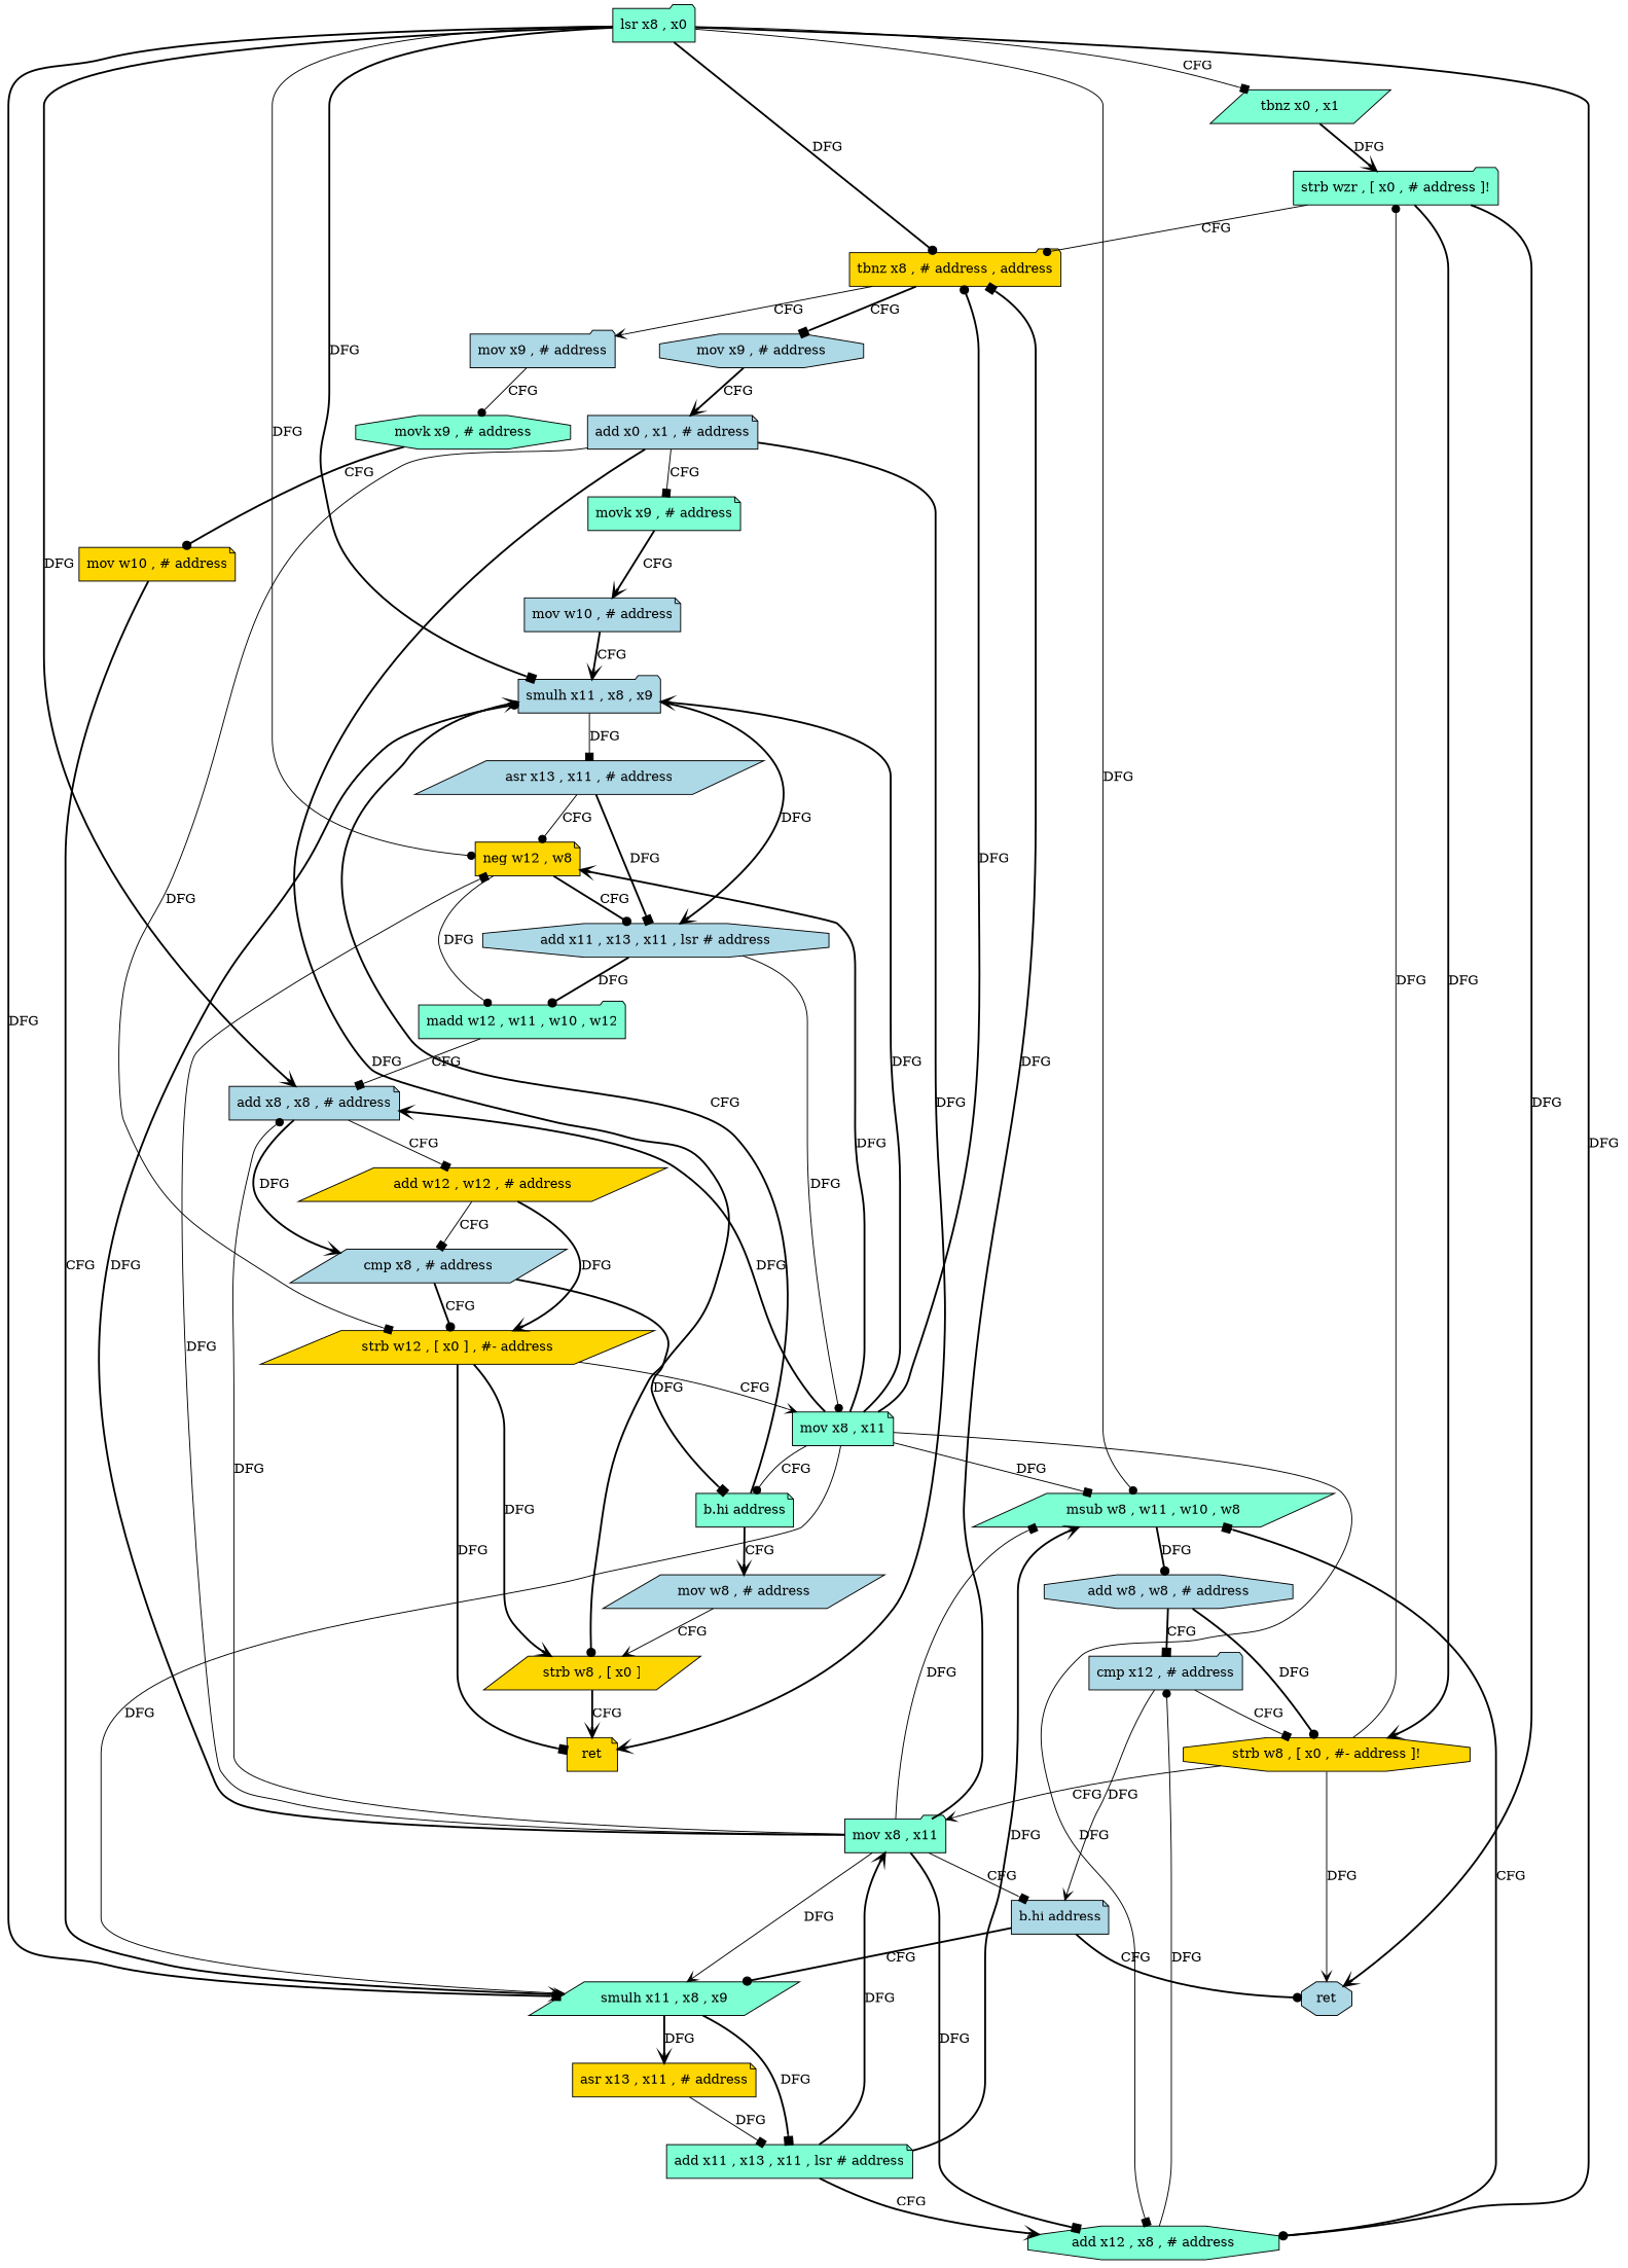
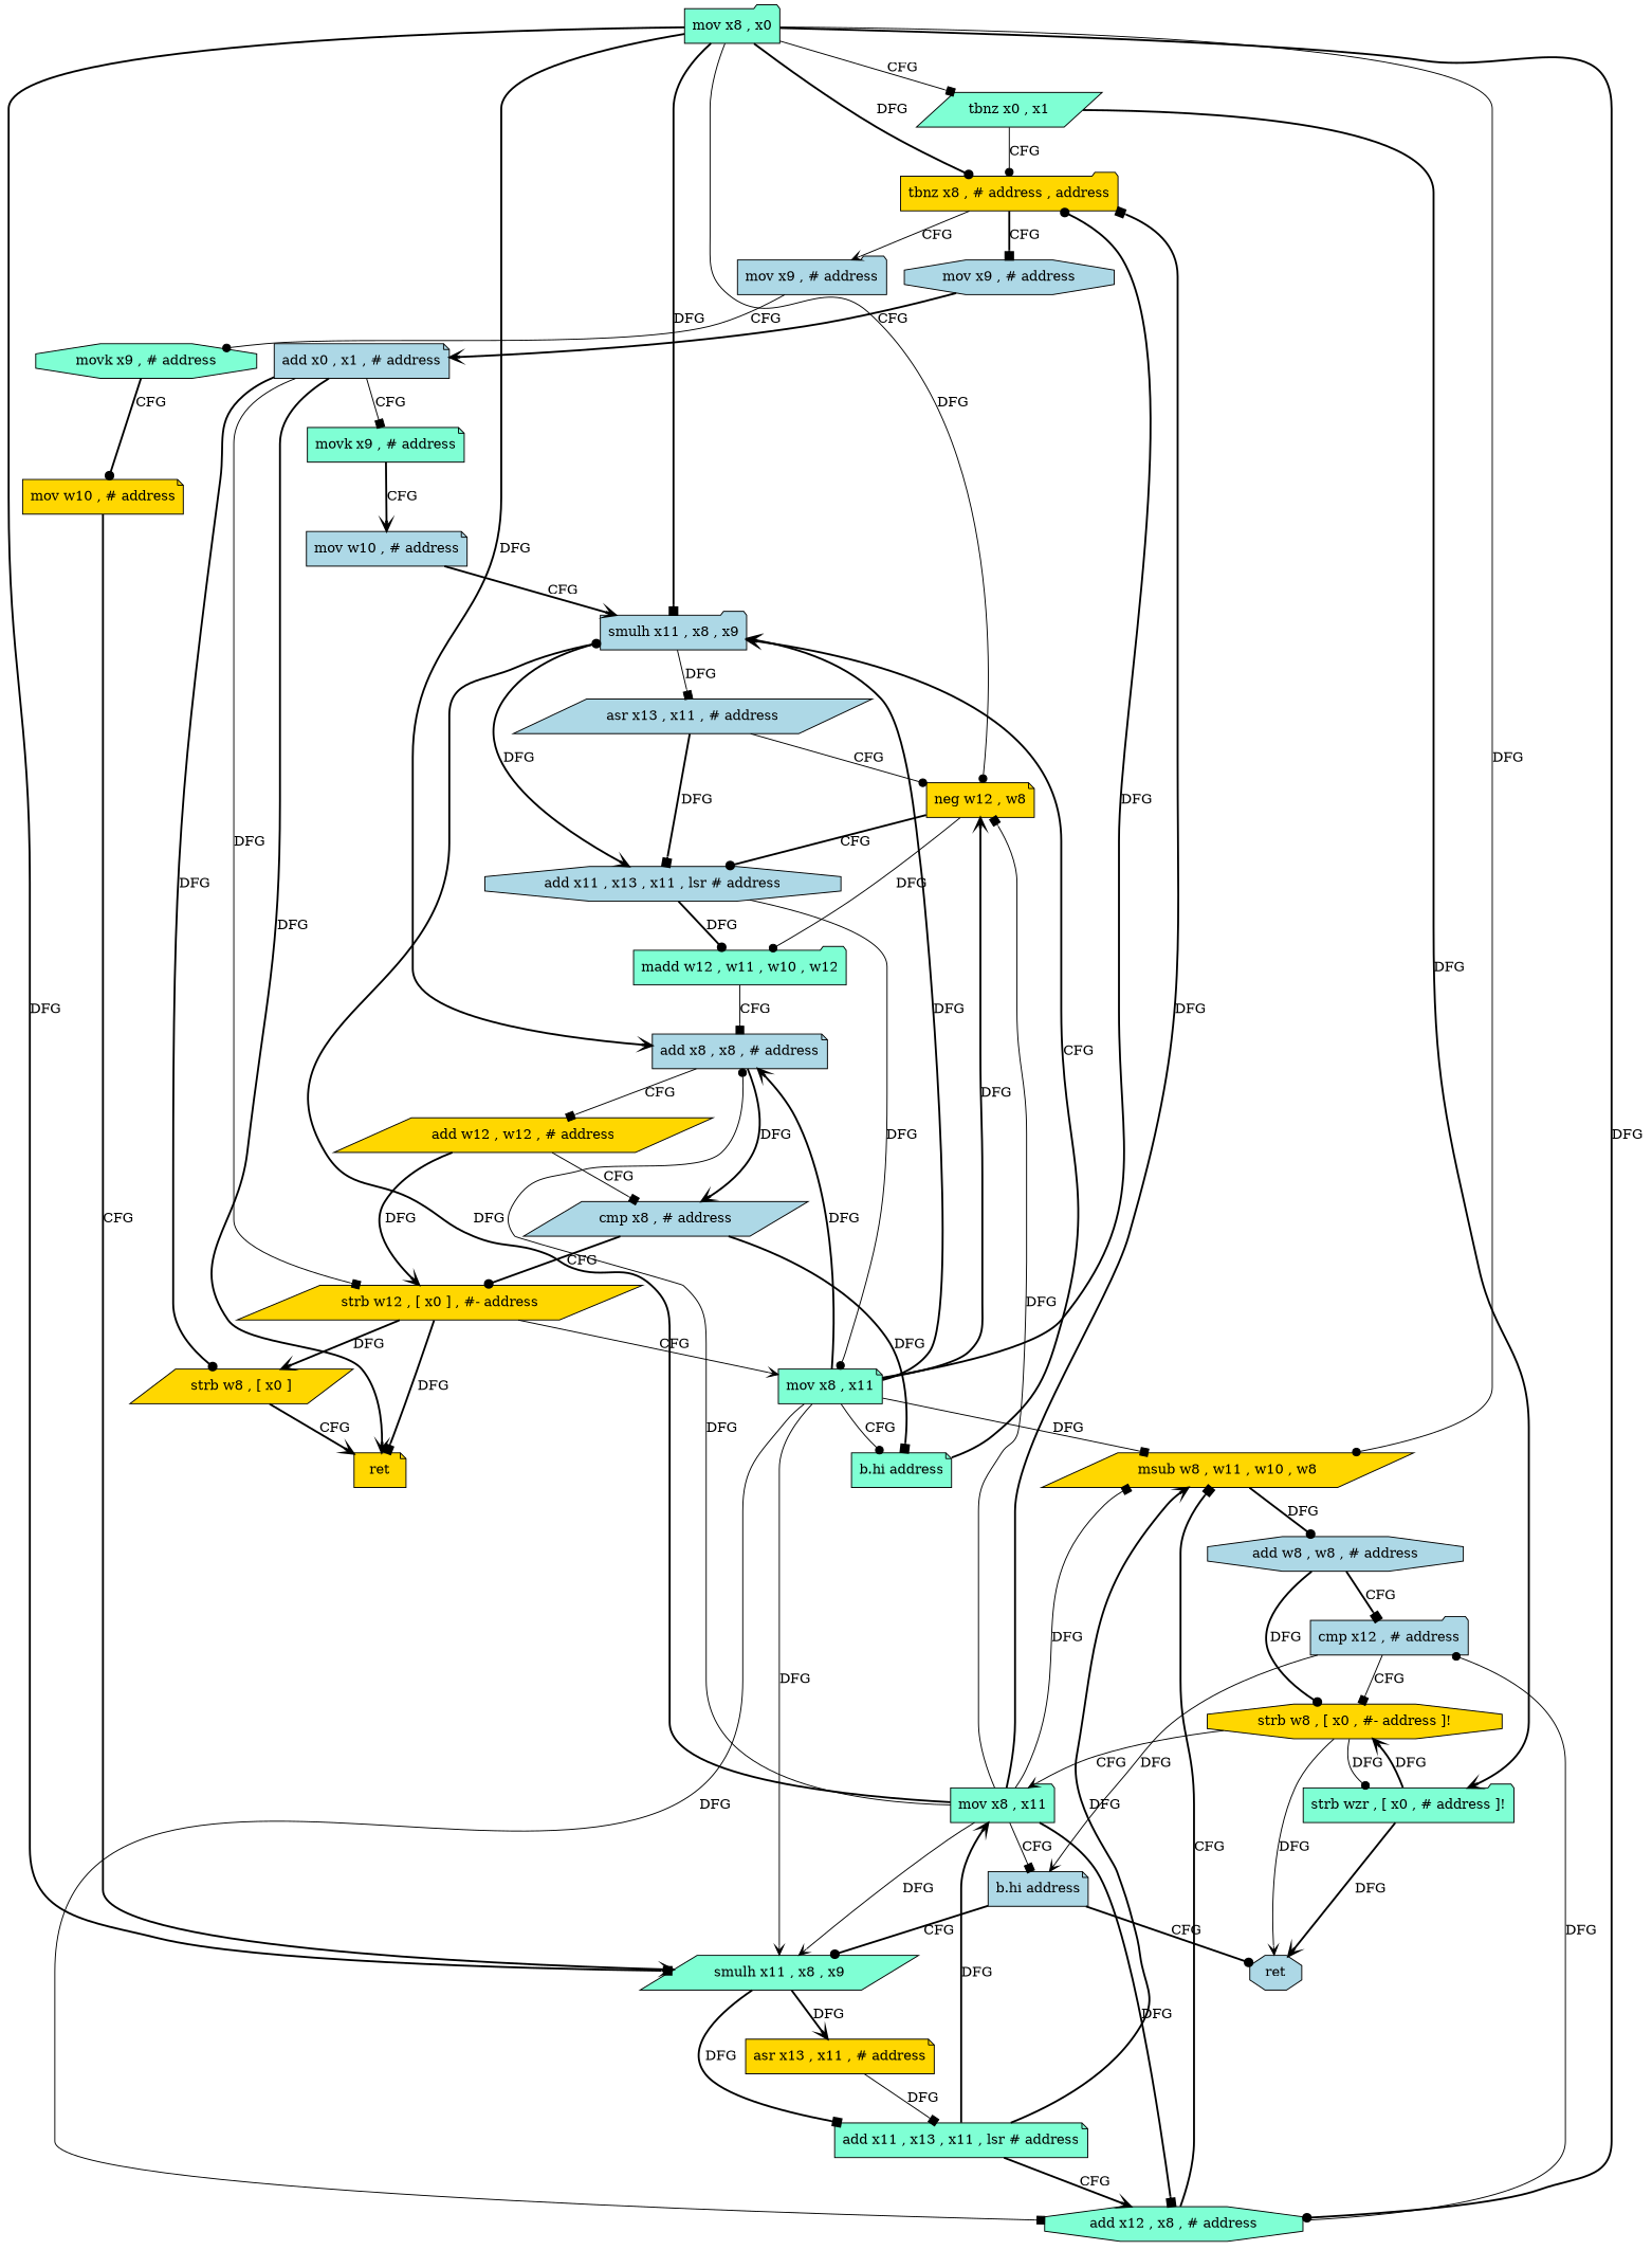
  digraph {
    node [fillcolor=lightblue shape=note style=filled]
    edge [arrowhead=vee style=bold]
-   n1 [fillcolor=aquamarine label="lsr x8 , x0" shape=folder]
+   n1 [fillcolor=aquamarine label="mov x8 , x0" shape=folder]
    n2 [fillcolor=aquamarine label="tbnz x0 , x1" shape=parallelogram]
    n3 [fillcolor=gold label="tbnz x8 , # address , address" shape=folder]
    n4 [label="smulh x11 , x8 , x9" shape=folder]
    n5 [fillcolor=aquamarine label="smulh x11 , x8 , x9" shape=parallelogram]
    n6 [fillcolor=gold label="neg w12 , w8"]
    n7 [label="add x8 , x8 , # address"]
    n8 [fillcolor=aquamarine label="add x12 , x8 , # address" shape=octagon]
-   n9 [fillcolor=aquamarine label="msub w8 , w11 , w10 , w8" shape=parallelogram]
+   n9 [fillcolor=gold label="msub w8 , w11 , w10 , w8" shape=parallelogram]
    n10 [fillcolor=aquamarine label="strb wzr , [ x0 , # address ]!" shape=folder]
    n11 [label="mov x9 , # address" shape=octagon]
    n12 [label="mov x9 , # address" shape=folder]
    n13 [label="asr x13 , x11 , # address" shape=parallelogram]
    n14 [label="add x11 , x13 , x11 , lsr # address" shape=octagon]
    n15 [fillcolor=gold label="asr x13 , x11 , # address"]
    n16 [fillcolor=aquamarine label="add x11 , x13 , x11 , lsr # address"]
    n17 [fillcolor=aquamarine label="madd w12 , w11 , w10 , w12" shape=folder]
    n18 [fillcolor=gold label="add w12 , w12 , # address" shape=parallelogram]
    n19 [label="cmp x8 , # address" shape=parallelogram]
    n20 [label="cmp x12 , # address" shape=folder]
    n21 [label="add w8 , w8 , # address" shape=octagon]
    n22 [fillcolor=gold label="strb w8 , [ x0 , #- address ]!" shape=octagon]
    n23 [label=ret shape=octagon]
    n24 [fillcolor=aquamarine label="mov x8 , x11" shape=folder]
    n25 [label="add x0 , x1 , # address"]
    n26 [fillcolor=aquamarine label="movk x9 , # address" shape=octagon]
    n27 [fillcolor=aquamarine label="movk x9 , # address"]
    n28 [fillcolor=gold label="strb w12 , [ x0 ] , #- address" shape=parallelogram]
    n29 [fillcolor=gold label="strb w8 , [ x0 ]" shape=parallelogram]
    n30 [fillcolor=gold label=ret]
    n31 [fillcolor=gold label="mov w10 , # address"]
    n32 [label="mov w10 , # address"]
    n33 [fillcolor=aquamarine label="mov x8 , x11"]
    n34 [fillcolor=aquamarine label="b.hi address"]
-   n35 [label="mov w8 , # address" shape=parallelogram]
    n36 [label="b.hi address"]
    n1 -> n2 [arrowhead=box label=CFG style=solid]
    n1 -> n3 [arrowhead=dot label=DFG]
    n1 -> n4 [arrowhead=box label=DFG]
    n1 -> n5 [arrowhead=box label=DFG]
    n1 -> n6 [arrowhead=dot label=DFG style=solid]
    n1 -> n7 [label=DFG]
    n1 -> n8 [arrowhead=dot label=DFG]
    n1 -> n9 [arrowhead=dot label=DFG style=solid]
    n2 -> n10 [label=DFG]
    n3 -> n11 [arrowhead=box label=CFG]
    n3 -> n12 [label=CFG style=solid]
    n4 -> n13 [arrowhead=box label=DFG style=solid]
    n4 -> n14 [label=DFG]
    n5 -> n15 [label=DFG]
    n5 -> n16 [arrowhead=box label=DFG]
    n6 -> n14 [arrowhead=dot label=CFG]
    n6 -> n17 [arrowhead=dot label=DFG style=solid]
    n7 -> n18 [arrowhead=box label=CFG style=solid]
    n7 -> n19 [label=DFG]
    n8 -> n9 [arrowhead=box label=CFG]
    n8 -> n20 [arrowhead=dot label=DFG style=solid]
    n9 -> n21 [arrowhead=dot label=DFG]
-   n10 -> n3 [arrowhead=dot label=CFG style=solid]
+   n2 -> n3 [arrowhead=dot label=CFG style=solid]
    n10 -> n22 [label=DFG]
    n10 -> n23 [label=DFG]
    n11 -> n25 [label=CFG]
    n12 -> n26 [arrowhead=dot label=CFG style=solid]
    n13 -> n6 [arrowhead=dot label=CFG style=solid]
    n13 -> n14 [arrowhead=box label=DFG]
    n14 -> n17 [arrowhead=dot label=DFG]
    n14 -> n33 [arrowhead=dot label=DFG style=solid]
    n15 -> n16 [arrowhead=box label=DFG style=solid]
    n16 -> n8 [label=CFG]
    n16 -> n9 [label=DFG]
    n16 -> n24 [label=DFG]
    n17 -> n7 [arrowhead=box label=CFG style=solid]
    n18 -> n19 [arrowhead=box label=CFG style=solid]
    n18 -> n28 [label=DFG]
    n19 -> n28 [arrowhead=dot label=CFG]
    n19 -> n34 [arrowhead=box label=DFG]
    n20 -> n22 [arrowhead=box label=CFG style=solid]
    n20 -> n36 [label=DFG style=solid]
    n21 -> n20 [arrowhead=box label=CFG]
    n21 -> n22 [arrowhead=dot label=DFG]
    n22 -> n10 [arrowhead=dot label=DFG style=solid]
    n22 -> n23 [label=DFG style=solid]
    n22 -> n24 [label=CFG style=solid]
    n24 -> n3 [arrowhead=box label=DFG]
    n24 -> n4 [arrowhead=dot label=DFG]
    n24 -> n5 [label=DFG style=solid]
    n24 -> n6 [arrowhead=box label=DFG style=solid]
    n24 -> n7 [arrowhead=dot label=DFG style=solid]
    n24 -> n8 [arrowhead=box label=DFG]
    n24 -> n9 [arrowhead=box label=DFG style=solid]
    n24 -> n36 [arrowhead=box label=CFG style=solid]
    n25 -> n27 [arrowhead=box label=CFG style=solid]
    n25 -> n28 [arrowhead=box label=DFG style=solid]
    n25 -> n29 [arrowhead=dot label=DFG]
    n25 -> n30 [label=DFG]
    n26 -> n31 [arrowhead=dot label=CFG]
    n27 -> n32 [label=CFG]
    n28 -> n29 [label=DFG]
    n28 -> n30 [arrowhead=box label=DFG]
    n28 -> n33 [label=CFG style=solid]
    n29 -> n30 [label=CFG]
    n31 -> n5 [label=CFG]
    n32 -> n4 [label=CFG]
    n33 -> n3 [arrowhead=dot label=DFG]
    n33 -> n4 [label=DFG]
    n33 -> n5 [label=DFG style=solid]
    n33 -> n6 [label=DFG]
    n33 -> n7 [label=DFG]
    n33 -> n8 [arrowhead=box label=DFG style=solid]
    n33 -> n9 [arrowhead=box label=DFG style=solid]
    n33 -> n34 [arrowhead=dot label=CFG style=solid]
    n34 -> n4 [label=CFG]
-   n34 -> n35 [label=CFG]
-   n35 -> n29 [label=CFG style=solid]
    n36 -> n5 [arrowhead=dot label=CFG]
    n36 -> n23 [arrowhead=dot label=CFG]
  }
